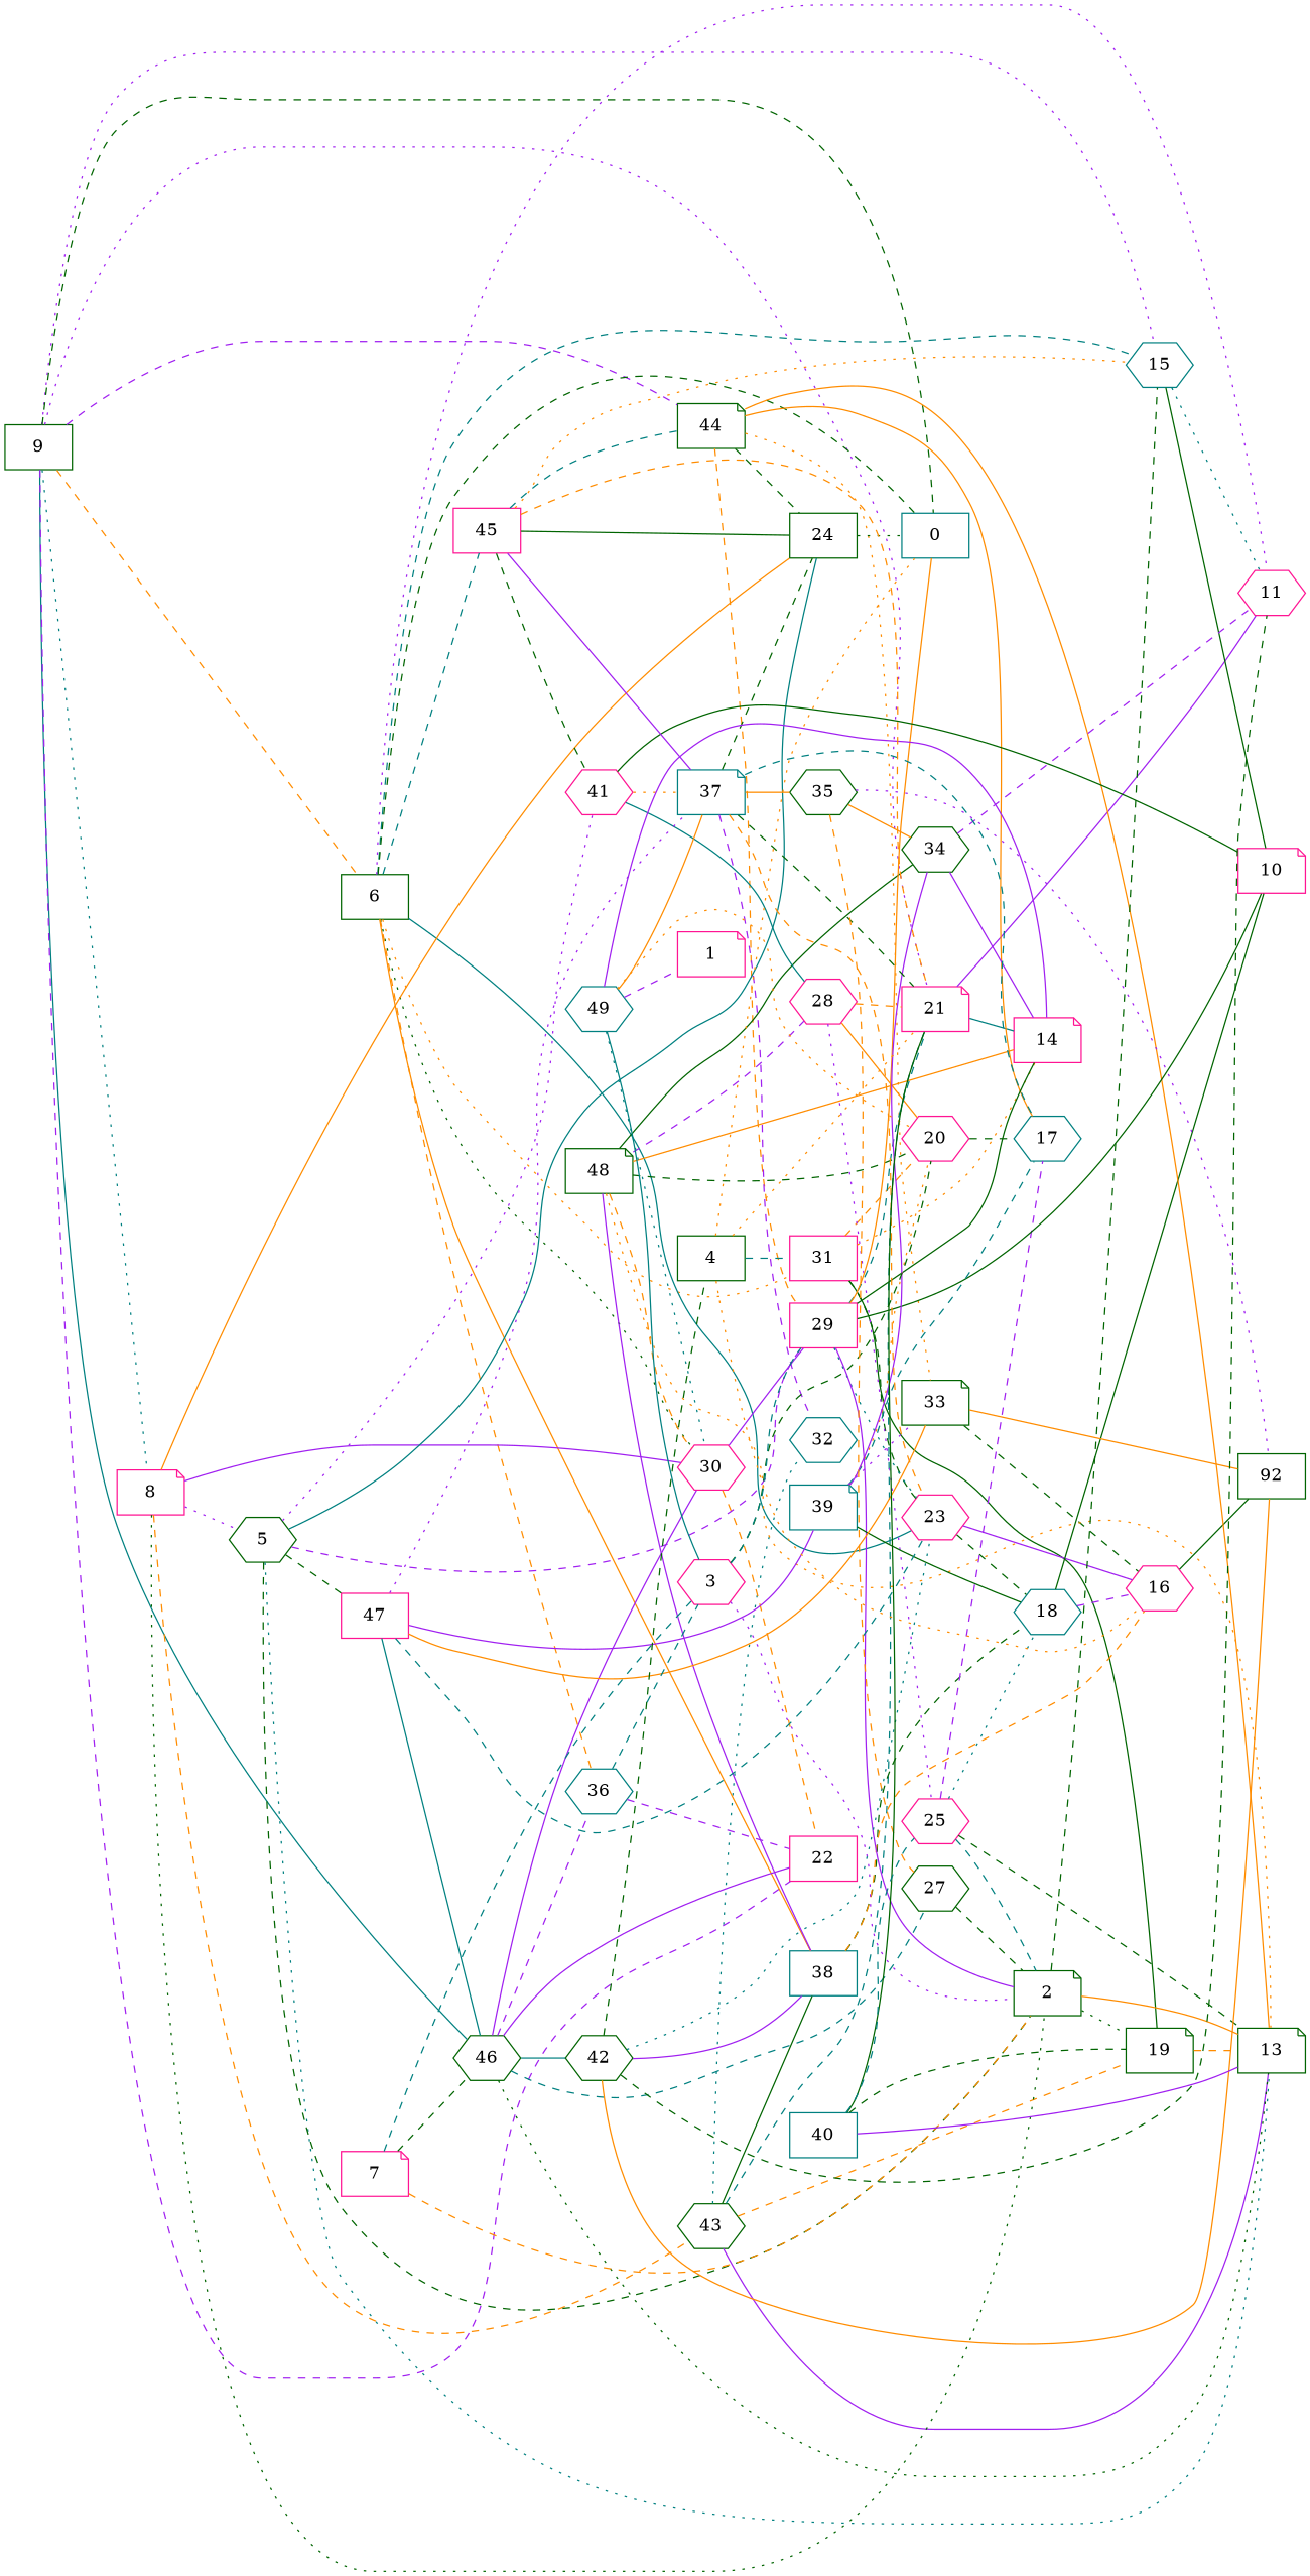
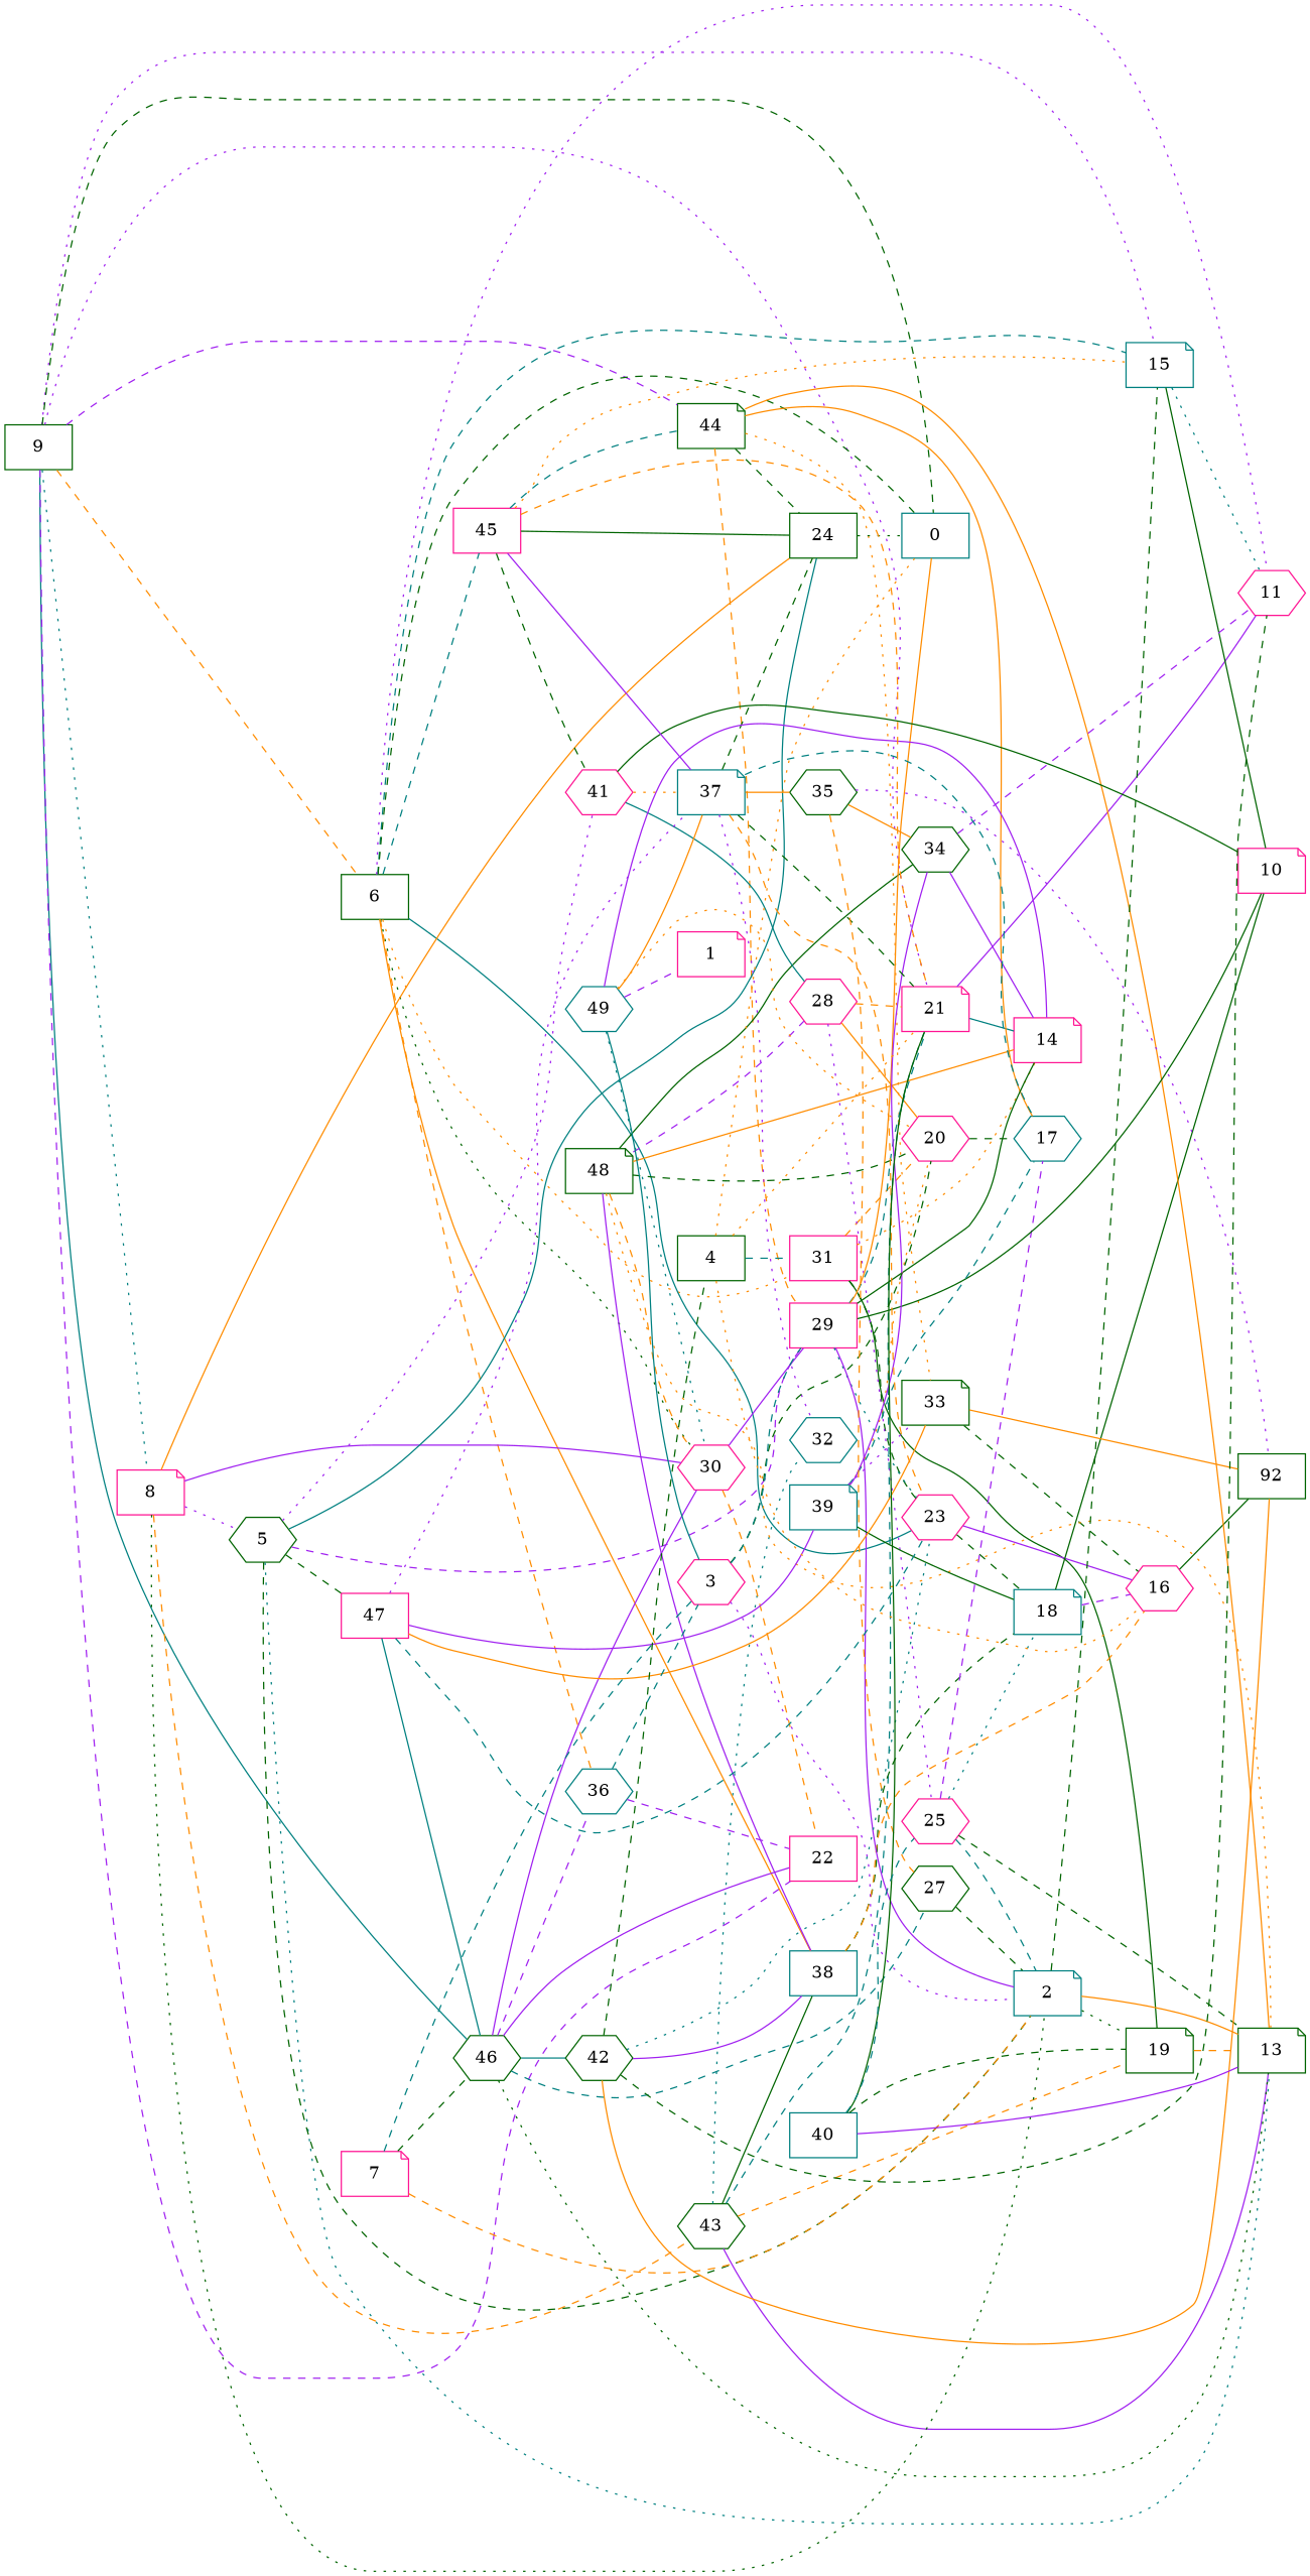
  digraph {
    rankdir=LR
    node [color=deeppink shape=hexagon]
    edge [color=darkorange dir=none style=dashed]
    31 [shape=box]
    20
    19 [color=darkgreen shape=note]
    14 [shape=note]
    23
    17 [color=teal]
    43 [color=darkgreen]
    38 [color=teal shape=box]
    13 [color=darkgreen shape=note]
    32 [color=teal]
    21 [shape=note]
-   18 [color=teal]
+   18 [color=teal shape=note]
    16
    9 [color=darkgreen shape=box]
-   15 [color=teal]
+   15 [color=teal shape=note]
    6 [color=darkgreen shape=box]
    0 [color=teal shape=box]
    44 [color=darkgreen shape=note]
    46 [color=darkgreen]
    22 [shape=box]
    8 [shape=note]
    10 [shape=note]
    11
    25
    33 [color=darkgreen shape=note]
    n26 [color=darkgreen label=92 shape=box]
    48 [color=darkgreen shape=note]
    30
    34 [color=darkgreen]
    28
    29 [shape=box]
    39 [color=teal shape=note]
    5 [color=darkgreen]
-   2 [color=darkgreen shape=note]
+   2 [color=teal shape=note]
    41
    47 [shape=box]
    24 [color=darkgreen shape=box]
    37 [color=teal shape=note]
    7 [shape=note]
    3
    35 [color=darkgreen]
    42 [color=darkgreen]
    4 [color=darkgreen shape=box]
    49 [color=teal]
    1 [shape=note]
    45 [shape=box]
    36 [color=teal]
    27 [color=darkgreen]
    40 [color=teal shape=box]
    subgraph sub_1 {
      31
      20
      19
      14
      23
      17
      43
      38
      13
      32
      21
      18
      16
      9
      15
      6
      0
      44
      46
      22
      8
      10
      11
      25
      33
      n26
      48
      30
      34
      28
      29
      39
      5
      2
      41
      47
      24
      37
      7
      3
      35
      42
      4
      49
      1
      45
      36
      27
      40
    }
    31 -> 20
    31 -> 19 [color=darkgreen style=solid]
    31 -> 14 [style=dotted]
    31 -> 23 [color=darkgreen]
    20 -> 17 [color=darkgreen]
    19 -> 13
    23 -> 18 [color=darkgreen]
    23 -> 16 [color=purple style=solid]
    43 -> 19
    43 -> 38 [color=darkgreen style=solid]
    43 -> 13 [color=purple style=solid]
    43 -> 32 [color=teal style=dotted]
    43 -> 21 [color=teal]
    38 -> 18 [color=darkgreen]
    38 -> 16
    21 -> 14 [color=teal style=solid]
    21 -> 11 [color=purple style=solid]
    18 -> 16 [color=purple]
    18 -> 10 [color=darkgreen style=solid]
    16 -> n26 [color=darkgreen style=solid]
    9 -> 21 [color=purple style=dotted]
    9 -> 15 [color=purple style=dotted]
    9 -> 6
    9 -> 0 [color=darkgreen]
    9 -> 44 [color=purple]
    9 -> 46 [color=teal style=solid]
    9 -> 22 [color=purple]
    9 -> 8 [color=teal style=dotted]
    15 -> 10 [color=darkgreen style=solid]
    15 -> 11 [color=teal style=dotted]
    6 -> 31 [style=dotted]
    6 -> 23 [color=teal style=solid]
    6 -> 38 [style=solid]
    6 -> 15 [color=teal]
    6 -> 0 [color=darkgreen]
    6 -> 11 [color=purple style=dotted]
    6 -> 30 [color=darkgreen style=dotted]
    6 -> 45 [color=teal]
    6 -> 36
    44 -> 17 [style=solid]
    44 -> 13 [style=solid]
    44 -> 33 [style=dotted]
    44 -> 29
    44 -> 24 [color=darkgreen]
    46 -> 13 [color=darkgreen style=dotted]
    46 -> 22 [color=purple style=solid]
    46 -> 30 [color=purple style=solid]
    46 -> 42 [color=teal style=solid]
    46 -> 36 [color=purple]
    46 -> 27 [color=teal]
    8 -> 43
    8 -> 30 [color=purple style=solid]
    8 -> 5 [color=purple style=dotted]
    8 -> 2 [color=darkgreen style=dotted]
    8 -> 24 [style=solid]
    25 -> 17 [color=purple]
    25 -> 13 [color=darkgreen]
    25 -> 18 [color=teal style=dotted]
    25 -> 2 [color=teal]
    33 -> 16 [color=darkgreen]
    33 -> n26 [style=solid]
    48 -> 20 [color=darkgreen]
    48 -> 14 [style=solid]
    48 -> 38 [color=purple style=solid]
    48 -> 13 [style=dotted]
    48 -> 30
    48 -> 34 [color=darkgreen style=solid]
    48 -> 28 [color=purple]
    30 -> 22
    30 -> 29 [color=purple style=solid]
    34 -> 14 [color=purple style=solid]
    34 -> 11 [color=purple]
    28 -> 20 [style=solid]
    28 -> 21
    28 -> 25 [color=purple style=dotted]
    29 -> 14 [color=darkgreen style=solid]
    29 -> 23 [color=teal style=dotted]
    29 -> 21 [color=teal]
    29 -> 0 [style=solid]
    29 -> 10 [color=darkgreen style=solid]
    29 -> 2 [color=purple style=solid]
    39 -> 20 [style=dotted]
    39 -> 17 [color=teal]
    39 -> 18 [color=darkgreen style=solid]
    39 -> 33 [color=purple style=dotted]
    39 -> 34 [color=purple style=solid]
    5 -> 13 [color=teal style=dotted]
    5 -> 29 [color=purple]
    5 -> 2 [color=darkgreen]
    5 -> 41 [color=purple style=dotted]
    5 -> 47 [color=darkgreen]
    5 -> 24 [color=teal style=solid]
    2 -> 19 [color=darkgreen style=dotted]
    2 -> 13 [style=solid]
    2 -> 15 [color=darkgreen]
    41 -> 10 [color=darkgreen style=solid]
    41 -> 28 [color=teal style=solid]
    41 -> 37 [style=dotted]
    47 -> 23 [color=teal]
    47 -> 46 [color=teal style=solid]
    47 -> 33 [style=solid]
    47 -> 39 [color=purple style=solid]
    47 -> 37 [color=purple style=dotted]
    24 -> 0 [color=darkgreen style=dotted]
    37 -> 23
    37 -> 17 [color=teal]
-   37 -> 32 [color=purple]
+   37 -> 32 [color=purple style=dotted]
    37 -> 21 [color=darkgreen]
    37 -> 24 [color=darkgreen]
    37 -> 35 [style=solid]
    7 -> 46 [color=darkgreen]
    7 -> 2
    7 -> 3 [color=teal]
    3 -> 20 [color=darkgreen]
    3 -> 29 [color=teal]
    3 -> 2 [color=purple style=dotted]
    35 -> n26 [color=purple style=dotted]
    35 -> 34 [style=solid]
    35 -> 27
    42 -> 23 [color=teal style=dotted]
    42 -> 38 [color=purple style=solid]
    42 -> 11 [color=darkgreen]
    42 -> n26 [style=solid]
    42 -> 4 [color=darkgreen]
    4 -> 31 [color=teal]
    4 -> 21 [style=dotted]
    4 -> 16 [style=dotted]
    4 -> 0 [style=dotted]
    49 -> 20 [style=dotted]
    49 -> 14 [color=purple style=solid]
    49 -> 30 [color=teal style=dotted]
    49 -> 37 [style=solid]
    49 -> 3 [color=teal style=solid]
    49 -> 1 [color=purple]
    45 -> 21
    45 -> 15 [style=dotted]
    45 -> 44 [color=teal]
    45 -> 41 [color=darkgreen]
    45 -> 24 [color=darkgreen style=solid]
    45 -> 37 [color=purple style=solid]
    36 -> 22 [color=purple]
    36 -> 3 [color=teal]
    27 -> 2 [color=darkgreen]
    40 -> 19 [color=darkgreen]
    40 -> 13 [color=purple style=solid]
    40 -> 21 [color=darkgreen style=solid]
    40 -> 25 [color=teal]
  }
